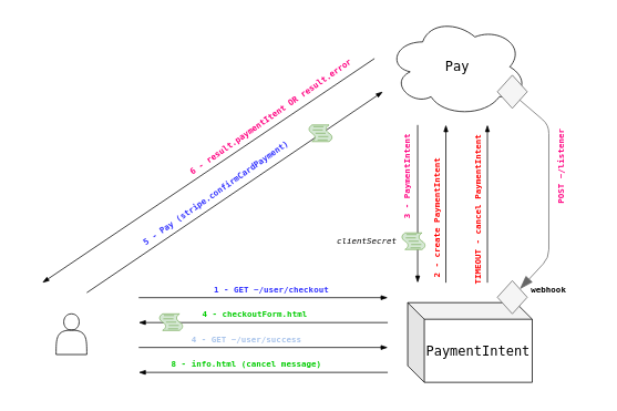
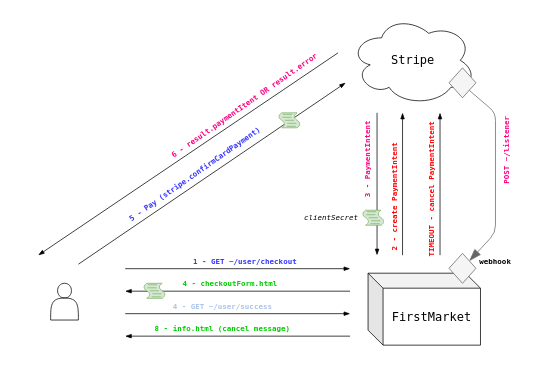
  <mxCell id="0" />
  <mxCell id="1" parent="0" />
- <mxCell id="2" value="&lt;pre style=&quot;font-size: 16px&quot;&gt;&lt;font style=&quot;font-size: 16px&quot;&gt;PaymentIntent&lt;br&gt;&lt;/font&gt;&lt;/pre&gt;" style="shape=cube;whiteSpace=wrap;html=1;boundedLbl=1;backgroundOutline=1;darkOpacity=0.05;darkOpacity2=0.1;" vertex="1" parent="1"><mxGeometry x="490" y="364" width="150" height="96" as="geometry" /></mxCell>
+ <mxCell id="2" value="&lt;pre style=&quot;font-size: 16px&quot;&gt;&lt;font style=&quot;font-size: 16px&quot;&gt;FirstMarket&lt;br&gt;&lt;/font&gt;&lt;/pre&gt;" style="shape=cube;whiteSpace=wrap;html=1;boundedLbl=1;backgroundOutline=1;darkOpacity=0.05;darkOpacity2=0.1;" vertex="1" parent="1"><mxGeometry x="490" y="364" width="150" height="96" as="geometry" /></mxCell>
  <mxCell id="3" value="" style="shape=image;html=1;verticalAlign=top;verticalLabelPosition=bottom;labelBackgroundColor=#ffffff;imageAspect=0;aspect=fixed;image=https://cdn1.iconfinder.com/data/icons/seo-outline-colored-free/128/laptop-128.png" vertex="1" parent="1"><mxGeometry x="20" y="343" width="130" height="130" as="geometry" /></mxCell>
  <mxCell id="4" value="" style="shape=actor;whiteSpace=wrap;html=1;" vertex="1" parent="1"><mxGeometry x="66.5" y="377.5" width="37" height="49" as="geometry" /></mxCell>
  <mxCell id="5" value="" style="endArrow=blockThin;html=1;endFill=1;" edge="1" parent="1"><mxGeometry width="50" height="50" relative="1" as="geometry"><mxPoint x="166" y="358" as="sourcePoint" /><mxPoint x="466" y="358" as="targetPoint" /></mxGeometry></mxCell>
  <mxCell id="6" value="&lt;pre style=&quot;font-size: 10px&quot;&gt;&lt;font color=&quot;#3333FF&quot;&gt;&lt;b&gt;&lt;font style=&quot;font-size: 10px&quot;&gt;1 - GET ~/user/checkout&lt;/font&gt;&lt;/b&gt;&lt;/font&gt;&lt;/pre&gt;" style="text;html=1;strokeColor=none;fillColor=none;align=center;verticalAlign=middle;whiteSpace=wrap;rounded=0;" vertex="1" parent="1"><mxGeometry x="281" y="338" width="90" height="20" as="geometry" /></mxCell>
  <mxCell id="7" value="" style="endArrow=blockThin;html=1;endFill=1;" edge="1" parent="1"><mxGeometry width="50" height="50" relative="1" as="geometry"><mxPoint x="536" y="340" as="sourcePoint" /><mxPoint x="536" y="150" as="targetPoint" /></mxGeometry></mxCell>
  <mxCell id="8" value="" style="endArrow=blockThin;html=1;endFill=1;" edge="1" parent="1"><mxGeometry width="50" height="50" relative="1" as="geometry"><mxPoint x="502" y="150" as="sourcePoint" /><mxPoint x="502" y="340" as="targetPoint" /></mxGeometry></mxCell>
  <mxCell id="9" value="&lt;pre style=&quot;font-size: 10px&quot;&gt;&lt;font color=&quot;#FF0000&quot;&gt;&lt;b&gt;2 - create PaymentIntent&lt;/b&gt;&lt;/font&gt;&lt;/pre&gt;" style="text;html=1;strokeColor=none;fillColor=none;align=center;verticalAlign=middle;whiteSpace=wrap;rounded=0;rotation=-90;" vertex="1" parent="1"><mxGeometry x="480" y="252" width="90" height="20" as="geometry" /></mxCell>
  <mxCell id="10" value="&lt;pre style=&quot;font-size: 10px&quot;&gt;&lt;font color=&quot;#FF0080&quot;&gt;&lt;b&gt;3 - PaymentIntent&lt;/b&gt;&lt;/font&gt;&lt;/pre&gt;" style="text;html=1;strokeColor=none;fillColor=none;align=center;verticalAlign=middle;whiteSpace=wrap;rounded=0;rotation=-90;" vertex="1" parent="1"><mxGeometry x="444" y="202" width="90" height="20" as="geometry" /></mxCell>
  <mxCell id="11" value="" style="endArrow=none;html=1;endFill=0;startArrow=blockThin;startFill=1;" edge="1" parent="1"><mxGeometry width="50" height="50" relative="1" as="geometry"><mxPoint x="166" y="388" as="sourcePoint" /><mxPoint x="466" y="388" as="targetPoint" /></mxGeometry></mxCell>
  <mxCell id="12" value="&lt;pre style=&quot;font-size: 10px&quot;&gt;&lt;font color=&quot;#00CC00&quot;&gt;&lt;b&gt;&lt;font style=&quot;font-size: 10px&quot;&gt;4 - checkout&lt;/font&gt;Form.html&lt;/b&gt;&lt;/font&gt;&lt;/pre&gt;" style="text;html=1;strokeColor=none;fillColor=none;align=center;verticalAlign=middle;whiteSpace=wrap;rounded=0;" vertex="1" parent="1"><mxGeometry x="261" y="368" width="90" height="20" as="geometry" /></mxCell>
  <mxCell id="13" value="&lt;pre style=&quot;font-size: 10px&quot;&gt;&lt;font color=&quot;#3333FF&quot;&gt;&lt;b&gt;5 - Pay (stripe.confirmCardPayment)&lt;/b&gt;&lt;/font&gt;&lt;/pre&gt;" style="text;html=1;strokeColor=none;fillColor=none;align=center;verticalAlign=middle;whiteSpace=wrap;rounded=0;rotation=-35;" vertex="1" parent="1"><mxGeometry x="213.5" y="222" width="90" height="20" as="geometry" /></mxCell>
  <mxCell id="14" value="" style="endArrow=none;html=1;endFill=0;startArrow=blockThin;startFill=1;" edge="1" parent="1"><mxGeometry width="50" height="50" relative="1" as="geometry"><mxPoint x="50" y="340" as="sourcePoint" /><mxPoint x="450" y="70" as="targetPoint" /></mxGeometry></mxCell>
  <mxCell id="15" value="&lt;pre style=&quot;font-size: 10px&quot;&gt;&lt;b&gt;&lt;font color=&quot;#FF0080&quot;&gt;6 - result.paymentItent OR result.error&lt;/font&gt;&lt;/b&gt;&lt;/pre&gt;" style="text;html=1;strokeColor=none;fillColor=none;align=center;verticalAlign=middle;whiteSpace=wrap;rounded=0;rotation=-35;" vertex="1" parent="1"><mxGeometry x="280" y="130" width="90" height="20" as="geometry" /></mxCell>
  <mxCell id="16" value="" style="endArrow=blockThin;html=1;endFill=1;" edge="1" parent="1"><mxGeometry width="50" height="50" relative="1" as="geometry"><mxPoint x="166" y="418" as="sourcePoint" /><mxPoint x="466" y="418" as="targetPoint" /></mxGeometry></mxCell>
  <mxCell id="17" value="&lt;pre style=&quot;font-size: 10px&quot;&gt;&lt;font color=&quot;#A9C4EB&quot;&gt;&lt;b&gt;&lt;font style=&quot;font-size: 10px&quot;&gt;4 - GET ~/user/success&lt;/font&gt;&lt;/b&gt;&lt;/font&gt;&lt;/pre&gt;" style="text;html=1;strokeColor=none;fillColor=none;align=center;verticalAlign=middle;whiteSpace=wrap;rounded=0;" vertex="1" parent="1"><mxGeometry x="251" y="398" width="90" height="20" as="geometry" /></mxCell>
  <mxCell id="18" value="" style="endArrow=none;html=1;endFill=0;startArrow=blockThin;startFill=1;" edge="1" parent="1"><mxGeometry width="50" height="50" relative="1" as="geometry"><mxPoint x="166" y="448" as="sourcePoint" /><mxPoint x="466" y="448" as="targetPoint" /></mxGeometry></mxCell>
  <mxCell id="19" value="&lt;pre style=&quot;font-size: 10px&quot;&gt;&lt;font color=&quot;#00CC00&quot;&gt;&lt;b&gt;&lt;font style=&quot;font-size: 10px&quot;&gt;8 - info.html (cancel message&lt;/font&gt;)&lt;/b&gt;&lt;/font&gt;&lt;/pre&gt;" style="text;html=1;strokeColor=none;fillColor=none;align=center;verticalAlign=middle;whiteSpace=wrap;rounded=0;" vertex="1" parent="1"><mxGeometry x="251" y="428" width="90" height="20" as="geometry" /></mxCell>
  <mxCell id="20" value="" style="endArrow=blockThin;html=1;endFill=1;startArrow=none;startFill=0;" edge="1" parent="1"><mxGeometry width="50" height="50" relative="1" as="geometry"><mxPoint x="103.5" y="352" as="sourcePoint" /><mxPoint x="460" y="110" as="targetPoint" /></mxGeometry></mxCell>
- <mxCell id="21" value="&lt;pre style=&quot;font-size: 16px&quot;&gt;&lt;font style=&quot;font-size: 16px&quot;&gt;Pay&lt;/font&gt;&lt;/pre&gt;" style="ellipse;shape=cloud;whiteSpace=wrap;html=1;" vertex="1" parent="1"><mxGeometry x="466" y="20" width="168" height="120" as="geometry" /></mxCell>
+ <mxCell id="21" value="&lt;pre style=&quot;font-size: 16px&quot;&gt;&lt;font style=&quot;font-size: 16px&quot;&gt;Stripe&lt;/font&gt;&lt;/pre&gt;" style="ellipse;shape=cloud;whiteSpace=wrap;html=1;" vertex="1" parent="1"><mxGeometry x="466" y="20" width="168" height="120" as="geometry" /></mxCell>
  <mxCell id="22" value="" style="rhombus;whiteSpace=wrap;html=1;fillColor=#f5f5f5;strokeColor=#666666;fontColor=#333333;" vertex="1" parent="1"><mxGeometry x="598" y="90" width="36" height="40" as="geometry" /></mxCell>
  <mxCell id="23" value="" style="rhombus;whiteSpace=wrap;html=1;fillColor=#f5f5f5;strokeColor=#666666;fontColor=#333333;" vertex="1" parent="1"><mxGeometry x="598" y="337.5" width="36" height="40" as="geometry" /></mxCell>
  <mxCell id="24" value="" style="endArrow=blockThin;html=1;fillColor=#f5f5f5;exitX=1;exitY=1;exitDx=0;exitDy=0;endFill=1;strokeColor=#666666;endSize=14;rounded=1;" edge="1" parent="1" source="22" target="23"><mxGeometry width="50" height="50" relative="1" as="geometry"><mxPoint x="410" y="320" as="sourcePoint" /><mxPoint x="460" y="270" as="targetPoint" /><Array as="points"><mxPoint x="660" y="150" /><mxPoint x="660" y="310" /></Array></mxGeometry></mxCell>
  <mxCell id="25" value="&lt;pre style=&quot;font-size: 10px&quot;&gt;&lt;b&gt;&lt;font style=&quot;font-size: 10px&quot; color=&quot;#FF0080&quot;&gt;POST ~/listener&lt;/font&gt;&lt;/b&gt;&lt;/pre&gt;" style="text;html=1;strokeColor=none;fillColor=none;align=center;verticalAlign=middle;whiteSpace=wrap;rounded=0;rotation=-90;" vertex="1" parent="1"><mxGeometry x="630" y="190" width="90" height="20" as="geometry" /></mxCell>
  <mxCell id="26" value="&lt;div style=&quot;font-size: 10px&quot;&gt;&lt;pre&gt;&lt;b&gt;webhook&lt;/b&gt;&lt;/pre&gt;&lt;/div&gt;" style="text;html=1;strokeColor=none;fillColor=none;align=center;verticalAlign=middle;whiteSpace=wrap;rounded=0;rotation=0;" vertex="1" parent="1"><mxGeometry x="630" y="338" width="60" height="20" as="geometry" /></mxCell>
  <mxCell id="27" value="" style="endArrow=blockThin;html=1;endFill=1;" edge="1" parent="1"><mxGeometry width="50" height="50" relative="1" as="geometry"><mxPoint x="586" y="340" as="sourcePoint" /><mxPoint x="586" y="150" as="targetPoint" /></mxGeometry></mxCell>
  <mxCell id="28" value="&lt;pre style=&quot;font-size: 10px&quot;&gt;&lt;font color=&quot;#FF0000&quot;&gt;&lt;b&gt;TIMEOUT - cancel PaymentIntent&lt;/b&gt;&lt;/font&gt;&lt;/pre&gt;" style="text;html=1;strokeColor=none;fillColor=none;align=center;verticalAlign=middle;whiteSpace=wrap;rounded=0;rotation=-90;" vertex="1" parent="1"><mxGeometry x="530" y="242" width="90" height="20" as="geometry" /></mxCell>
  <mxCell id="29" value="" style="shape=mxgraph.bpmn.script_task;html=1;outlineConnect=0;fillColor=#d5e8d4;strokeColor=#82b366;" vertex="1" parent="1"><mxGeometry x="482" y="280" width="30" height="20" as="geometry" /></mxCell>
  <mxCell id="30" value="&lt;div style=&quot;font-size: 10px&quot;&gt;&lt;pre&gt;&lt;i&gt;&lt;font style=&quot;font-size: 10px&quot;&gt;clientSecret&lt;/font&gt;&lt;/i&gt;&lt;/pre&gt;&lt;/div&gt;" style="text;html=1;align=center;verticalAlign=middle;whiteSpace=wrap;rounded=0;rotation=0;" vertex="1" parent="1"><mxGeometry x="411.25" y="280" width="59.75" height="18" as="geometry" /></mxCell>
  <mxCell id="31" value="" style="shape=mxgraph.bpmn.script_task;html=1;outlineConnect=0;fillColor=#d5e8d4;strokeColor=#82b366;" vertex="1" parent="1"><mxGeometry x="190" y="377.5" width="30" height="20" as="geometry" /></mxCell>
  <mxCell id="32" value="" style="shape=mxgraph.bpmn.script_task;html=1;outlineConnect=0;fillColor=#d5e8d4;strokeColor=#82b366;" vertex="1" parent="1"><mxGeometry x="370" y="150" width="30" height="20" as="geometry" /></mxCell>
